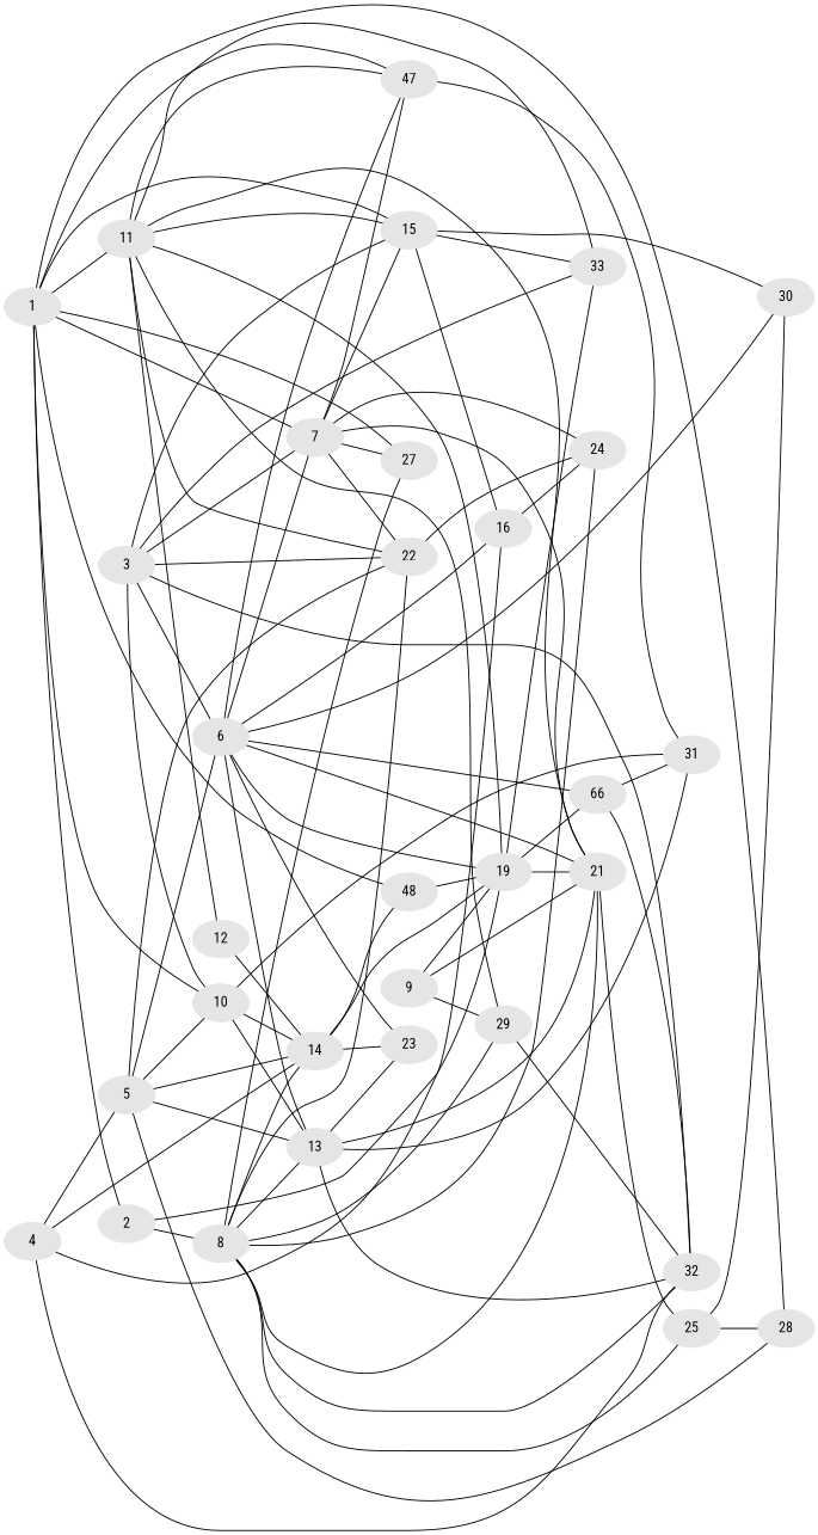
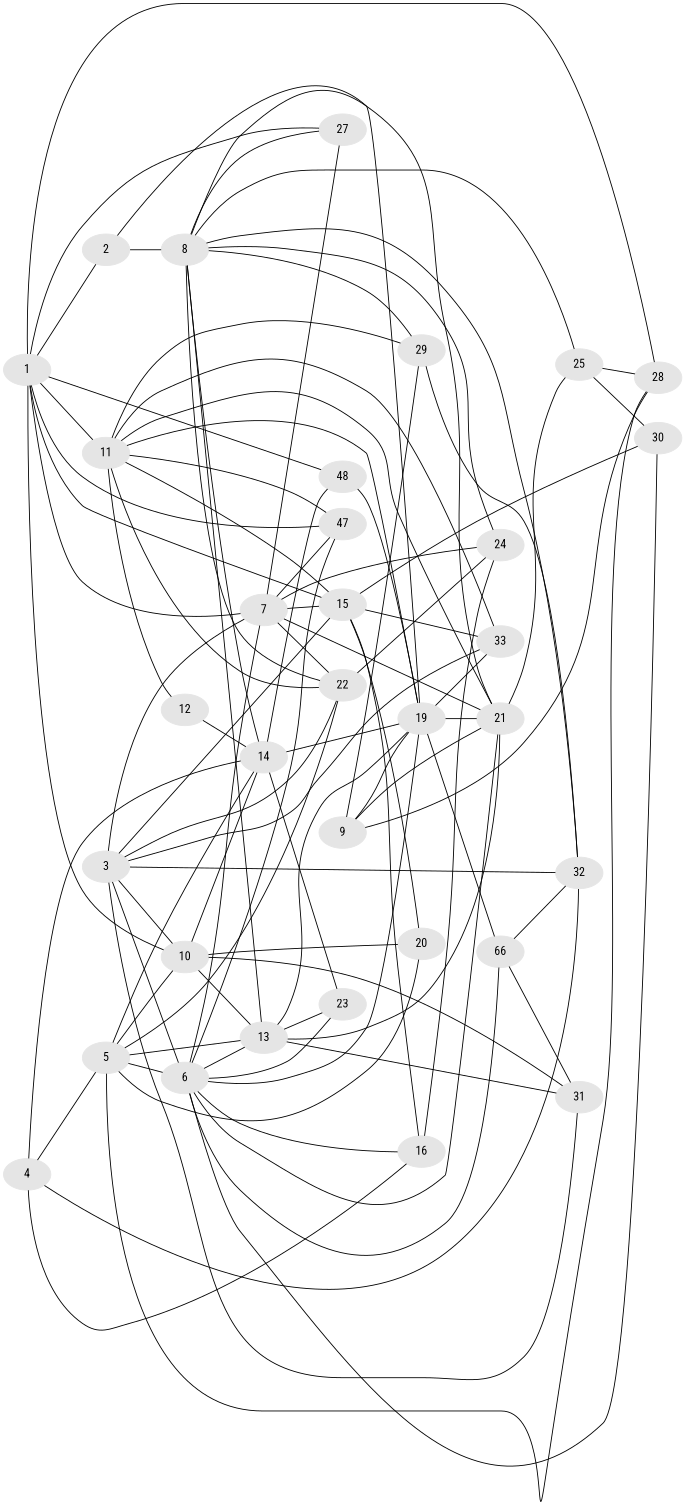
  graph {
    fontname="Roboto Condensed"
    rankdir=LR
    node [color=gray90 fontname="Roboto Condensed" style=filled]
    edge [fontname="Roboto Condensed" weight=1.0]
    1
    2
    7
    10
    11
    15
    n7 [label=47]
    n8 [label=48]
    27
    28
    8
    19
    22
    21
    24
    31
    14
    13
+   20
    33
    29
    12
    16
    30
    32
    25
    n27 [label=66]
    3
    6
    23
    4
    5
    9
    1 -- 2
    1 -- 7
    1 -- 10
    1 -- 11
    1 -- 15
    1 -- n7
    1 -- n8 [weight=2.0]
    1 -- 27
    1 -- 28
    2 -- 8 [weight=2.0]
    2 -- 19
    7 -- 15
    7 -- n7
    7 -- 27 [weight=2.0]
    7 -- 22
    7 -- 21 [weight=2.0]
    7 -- 24
    10 -- 31
    10 -- 14
    10 -- 13
+   10 -- 20
    11 -- 15
    11 -- n7
    11 -- 19
    11 -- 22
    11 -- 21
    11 -- 33
    11 -- 29
    11 -- 12 [weight=2.0]
+   15 -- 20
    15 -- 33
    15 -- 16
    15 -- 30 [weight=2.0]
    n8 -- 19
    8 -- 27
    8 -- 22
    8 -- 21
    8 -- 24
    8 -- 14
    8 -- 13 [weight=2.0]
    8 -- 29
    8 -- 32
    8 -- 25
    19 -- 21 [weight=4.0]
    19 -- 33
    19 -- n27
    22 -- 24
    21 -- 25
    14 -- n8
    14 -- 19
    14 -- 23 [weight=2.0]
    13 -- 21
    13 -- 31
-   13 -- 32
+   13 -- 19
    13 -- 23
    29 -- 32
    12 -- 14 [weight=2.0]
    16 -- 24
    25 -- 28
    25 -- 30
    n27 -- 31
    n27 -- 32
    3 -- 7
    3 -- 10 [weight=2.0]
    3 -- 15 [weight=2.0]
    3 -- 22
-   n7 -- 31
+   3 -- 31
    3 -- 33
    3 -- 32
    3 -- 6
    6 -- 7 [weight=2.0]
    6 -- n7
    6 -- 19
    6 -- 21
    6 -- 13
    6 -- 16
    6 -- 30
    6 -- n27
    6 -- 23
    4 -- 14
    4 -- 16
    4 -- 32
    4 -- 5
    5 -- 10
    5 -- 28
    5 -- 22
    5 -- 14
    5 -- 13 [weight=2.0]
+   5 -- 20 [weight=2.0]
    5 -- 6
+   9 -- 28
    9 -- 19
    9 -- 21
    9 -- 29
  }
